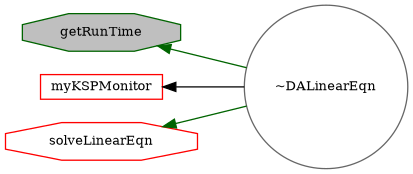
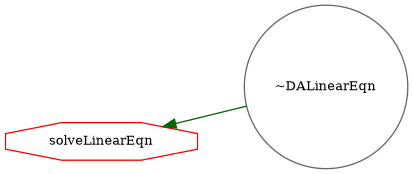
  digraph {
    fontname="DejaVu Serif"
    rankdir=LR
    node [color=red fontname="DejaVu Serif" fontsize=10 shape=octagon]
    edge [color=darkgreen dir=back fontname="DejaVu Serif" fontsize=10 labelfontname=Helvetica labelfontsize=10 style=solid]
-   n1 [color=darkgreen fillcolor=grey75 fontcolor=black height=0.2 label=getRunTime style=filled width=0.4]
    n2 [color=gray40 height=0.2 label="~DALinearEqn" shape=circle width=0.4]
-   n3 [height=0.2 label=myKSPMonitor shape=box width=0.4]
    n4 [height=0.2 label=solveLinearEqn width=0.4]
-   n1 -> n2
-   n3 -> n2 [color=black]
    n4 -> n2
  }
